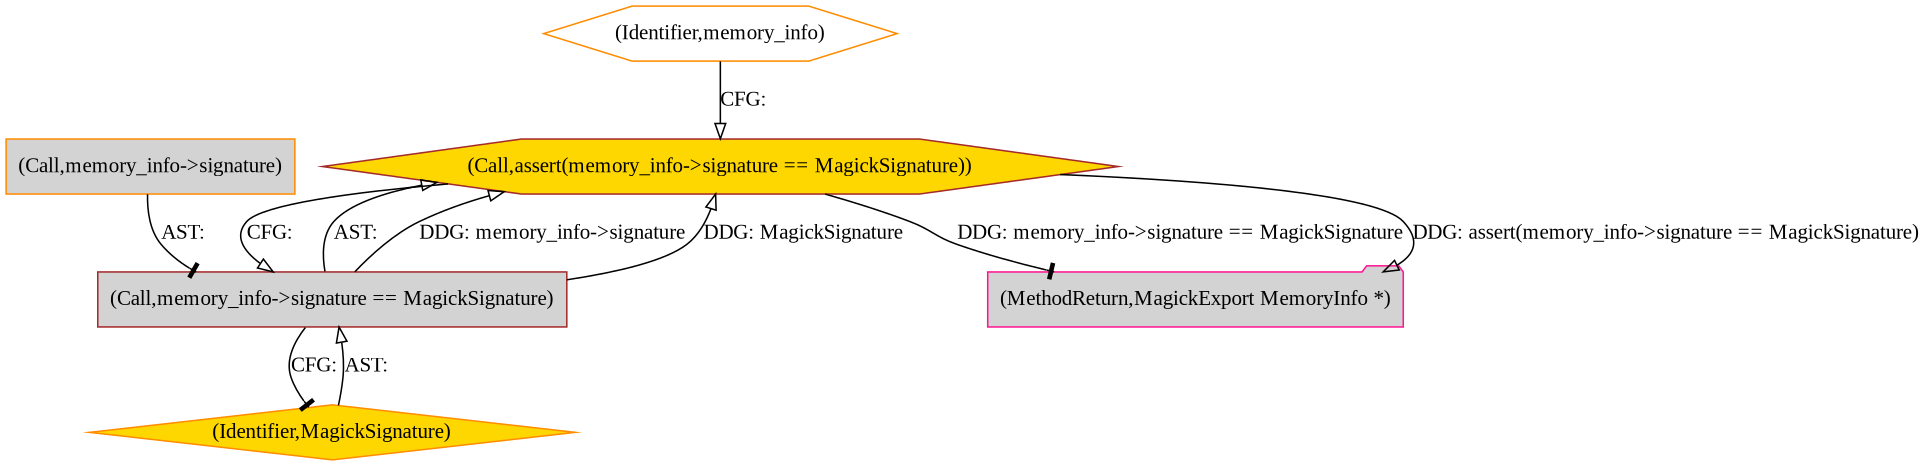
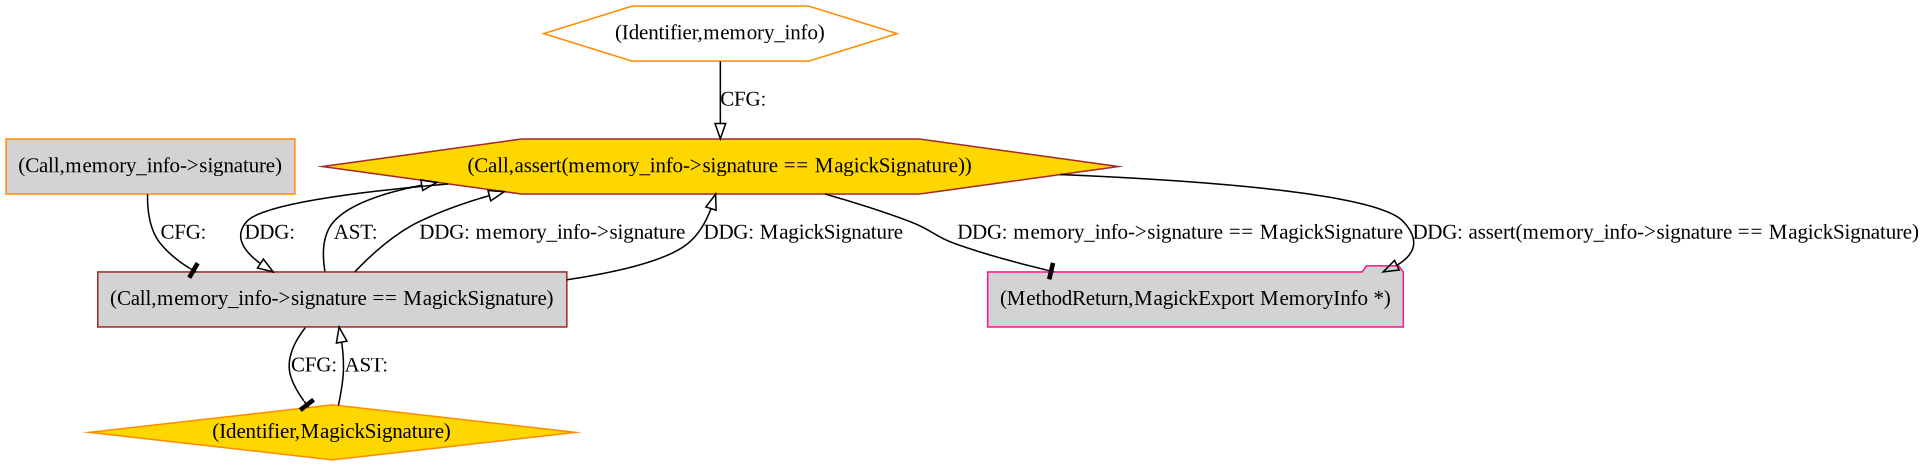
  digraph {
    fontname="Liberation Serif"
    node [color=darkorange fillcolor=lightgrey fontname="Liberation Serif" shape=hexagon style=filled]
    edge [arrowhead=onormal fontname="Liberation Serif"]
    n1 [color=brown fillcolor=gold label="(Call,assert(memory_info->signature == MagickSignature))"]
    n2 [color=brown label="(Call,memory_info->signature == MagickSignature)" shape=box]
    n3 [color=deeppink label="(MethodReturn,MagickExport MemoryInfo *)" shape=folder]
    n4 [fillcolor=gold label="(Identifier,MagickSignature)" shape=diamond]
    n5 [label="(Call,memory_info->signature)" shape=box]
    n6 [fillcolor=white label="(Identifier,memory_info)"]
-   n1 -> n2 [label="CFG: "]
+   n1 -> n2 [label="DDG: "]
    n1 -> n3 [arrowhead=tee label="DDG: memory_info->signature == MagickSignature"]
    n1 -> n3 [label="DDG: assert(memory_info->signature == MagickSignature)"]
    n2 -> n1 [label="AST: "]
    n2 -> n1 [label="DDG: memory_info->signature"]
    n2 -> n1 [label="DDG: MagickSignature"]
    n2 -> n4 [arrowhead=tee label="CFG: "]
    n4 -> n2 [label="AST: "]
-   n5 -> n2 [arrowhead=tee label="AST: "]
+   n5 -> n2 [arrowhead=tee label="CFG: "]
    n6 -> n1 [label="CFG: "]
  }
